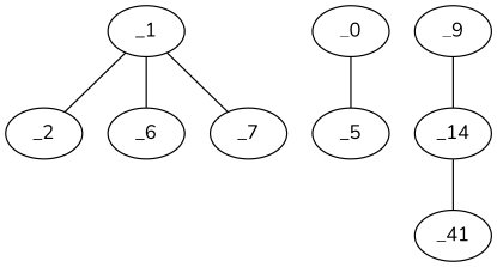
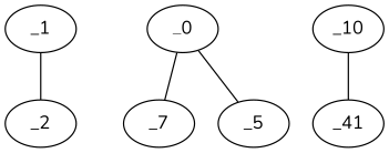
  graph {
    fontname=Nunito
    node [charge=0 chem=1 fontname=Nunito symbol="C  " x=4.5981 y=-0.5]
    edge [fontname=Nunito valence=1]
    _1 [x=2.866 y=-1]
    _2 [x=3.7321]
-   _6 [chem=4 symbol="N  " x=2.866 y=-2]
    _7 [chem=5 symbol="S  " x=2]
    n5 [label=_0 y=-2]
    _5 [x=3.732 y=-2.5]
-   _9 [y=1]
-   _10 [y=2 label=_14]
+   _10 [y=2]
    n9 [label=_41 x=5.4641 y=2.5]
    _1 -- _2
-   _1 -- _6
-   _1 -- _7 [valence=2]
+   n5 -- _7 [valence=2]
    n5 -- _5
-   _9 -- _10
    _10 -- n9 [valence=2]
  }
